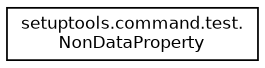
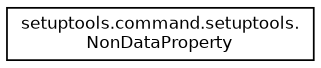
  digraph {
    rankdir=LR
-   n1 [color=black fillcolor=white fontname=Helvetica fontsize=10 height=0.2 label="setuptools.command.test.\lNonDataProperty" shape=record style=filled width=0.4]
+   n1 [color=black fillcolor=white fontname=Helvetica fontsize=10 height=0.2 label="setuptools.command.setuptools.\lNonDataProperty" shape=record style=filled width=0.4]
  }
